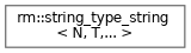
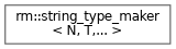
  digraph {
    rankdir=LR
-   n1 [color=grey40 fillcolor=white fontname=Helvetica fontsize=10 height=0.2 label="rm::string_type_string\l\< N, T,... \>" shape=box style=filled width=0.4]
+   n1 [color=grey40 fillcolor=white fontname=Helvetica fontsize=10 height=0.2 label="rm::string_type_maker\l\< N, T,... \>" shape=box style=filled width=0.4]
  }
